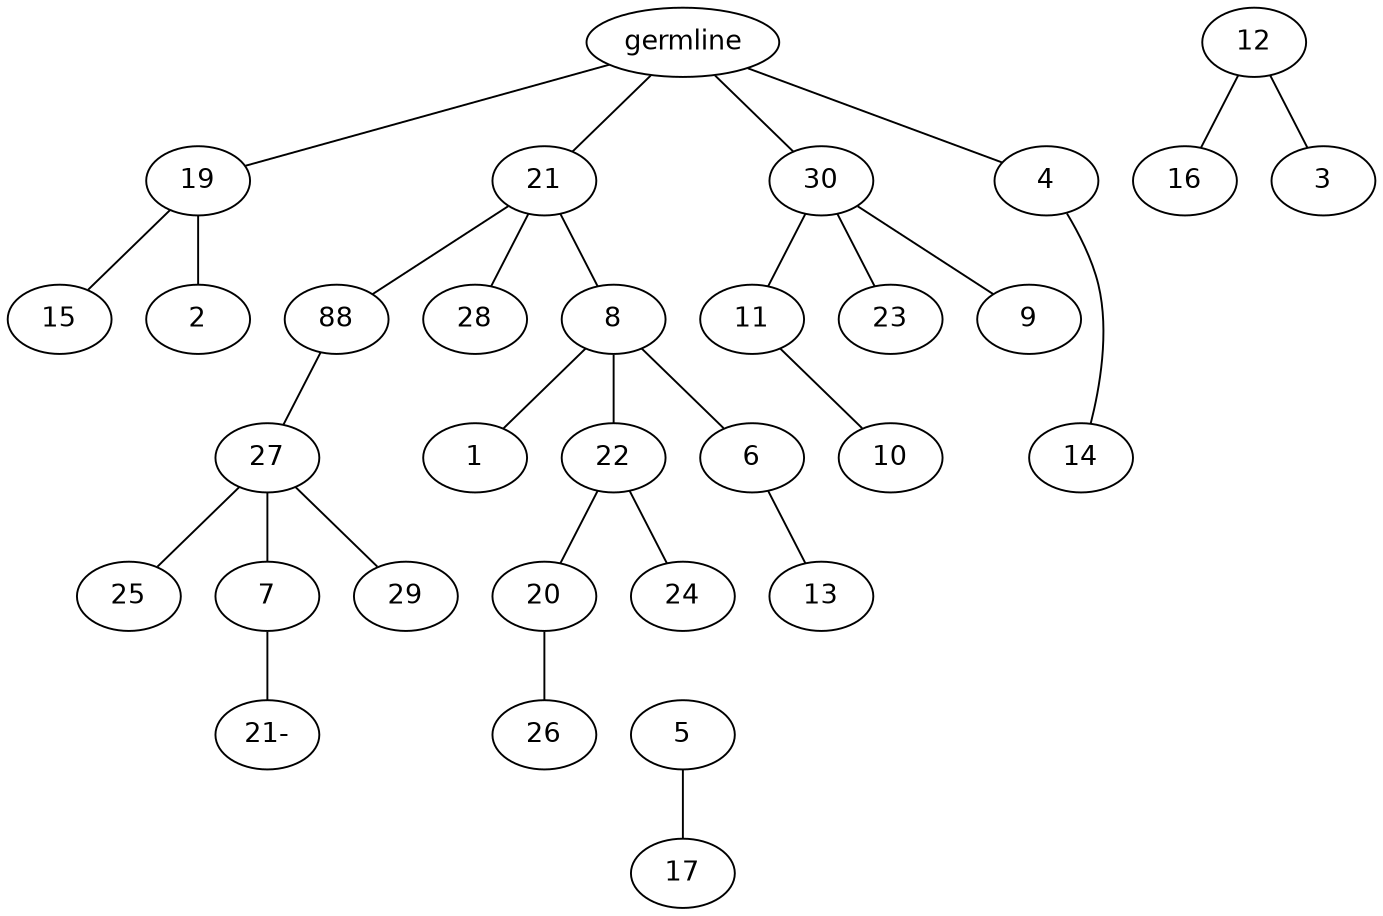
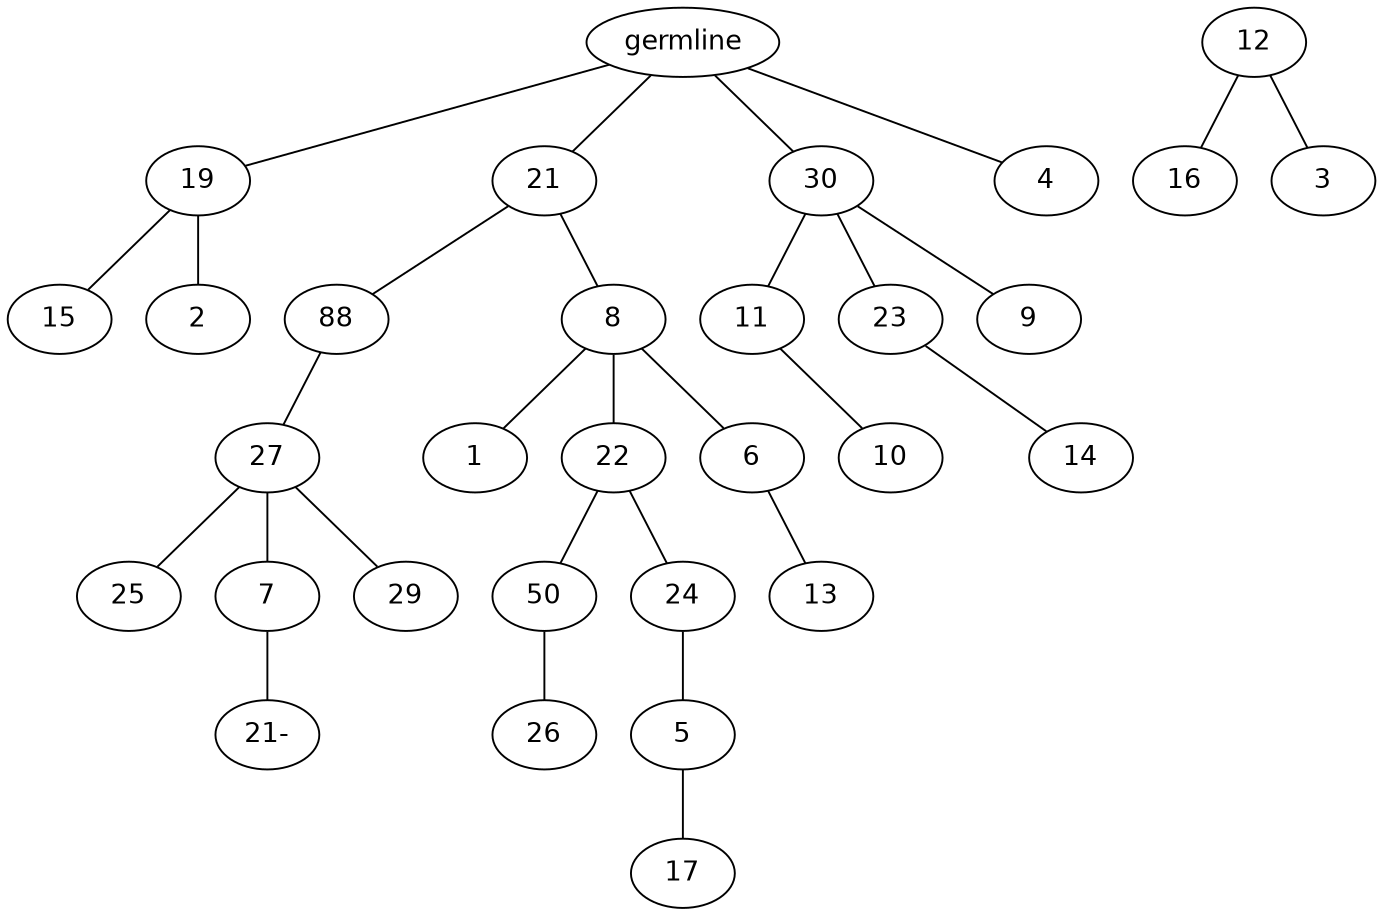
  graph {
    fontname="DejaVu Sans"
    node [fontname="DejaVu Sans"]
    edge [fontname="DejaVu Sans"]
    n1 [label=germline]
    n2 [label=19]
    n3 [label=21]
    n4 [label=30]
    n5 [label=4]
    n6 [label=15]
    n7 [label=2]
    n8 [label=88]
-   n9 [label=28]
    n10 [label=8]
    n11 [label=11]
    n12 [label=23]
    n13 [label=9]
    n14 [label=27]
    n15 [label=1]
    n16 [label=22]
    n17 [label=6]
    n18 [label=25]
    n19 [label=7]
    n20 [label=29]
    n21 [label="21-"]
-   n22 [label=20]
+   n22 [label=50]
    n23 [label=24]
    n24 [label=13]
    n25 [label=26]
    n26 [label=5]
    n27 [label=17]
    n28 [label=12]
    n29 [label=16]
    n30 [label=3]
    n31 [label=10]
    n32 [label=14]
    n1 -- n2
    n1 -- n3
    n1 -- n4
    n1 -- n5
    n2 -- n6
    n2 -- n7
    n3 -- n8
-   n3 -- n9
    n3 -- n10
    n4 -- n11
    n4 -- n12
    n4 -- n13
    n8 -- n14
    n10 -- n15
    n10 -- n16
    n10 -- n17
    n11 -- n31
-   n5 -- n32
+   n12 -- n32
    n14 -- n18
    n14 -- n19
    n14 -- n20
    n16 -- n22
    n16 -- n23
    n17 -- n24
    n19 -- n21
    n22 -- n25
+   n23 -- n26
    n26 -- n27
    n28 -- n29
    n28 -- n30
  }
